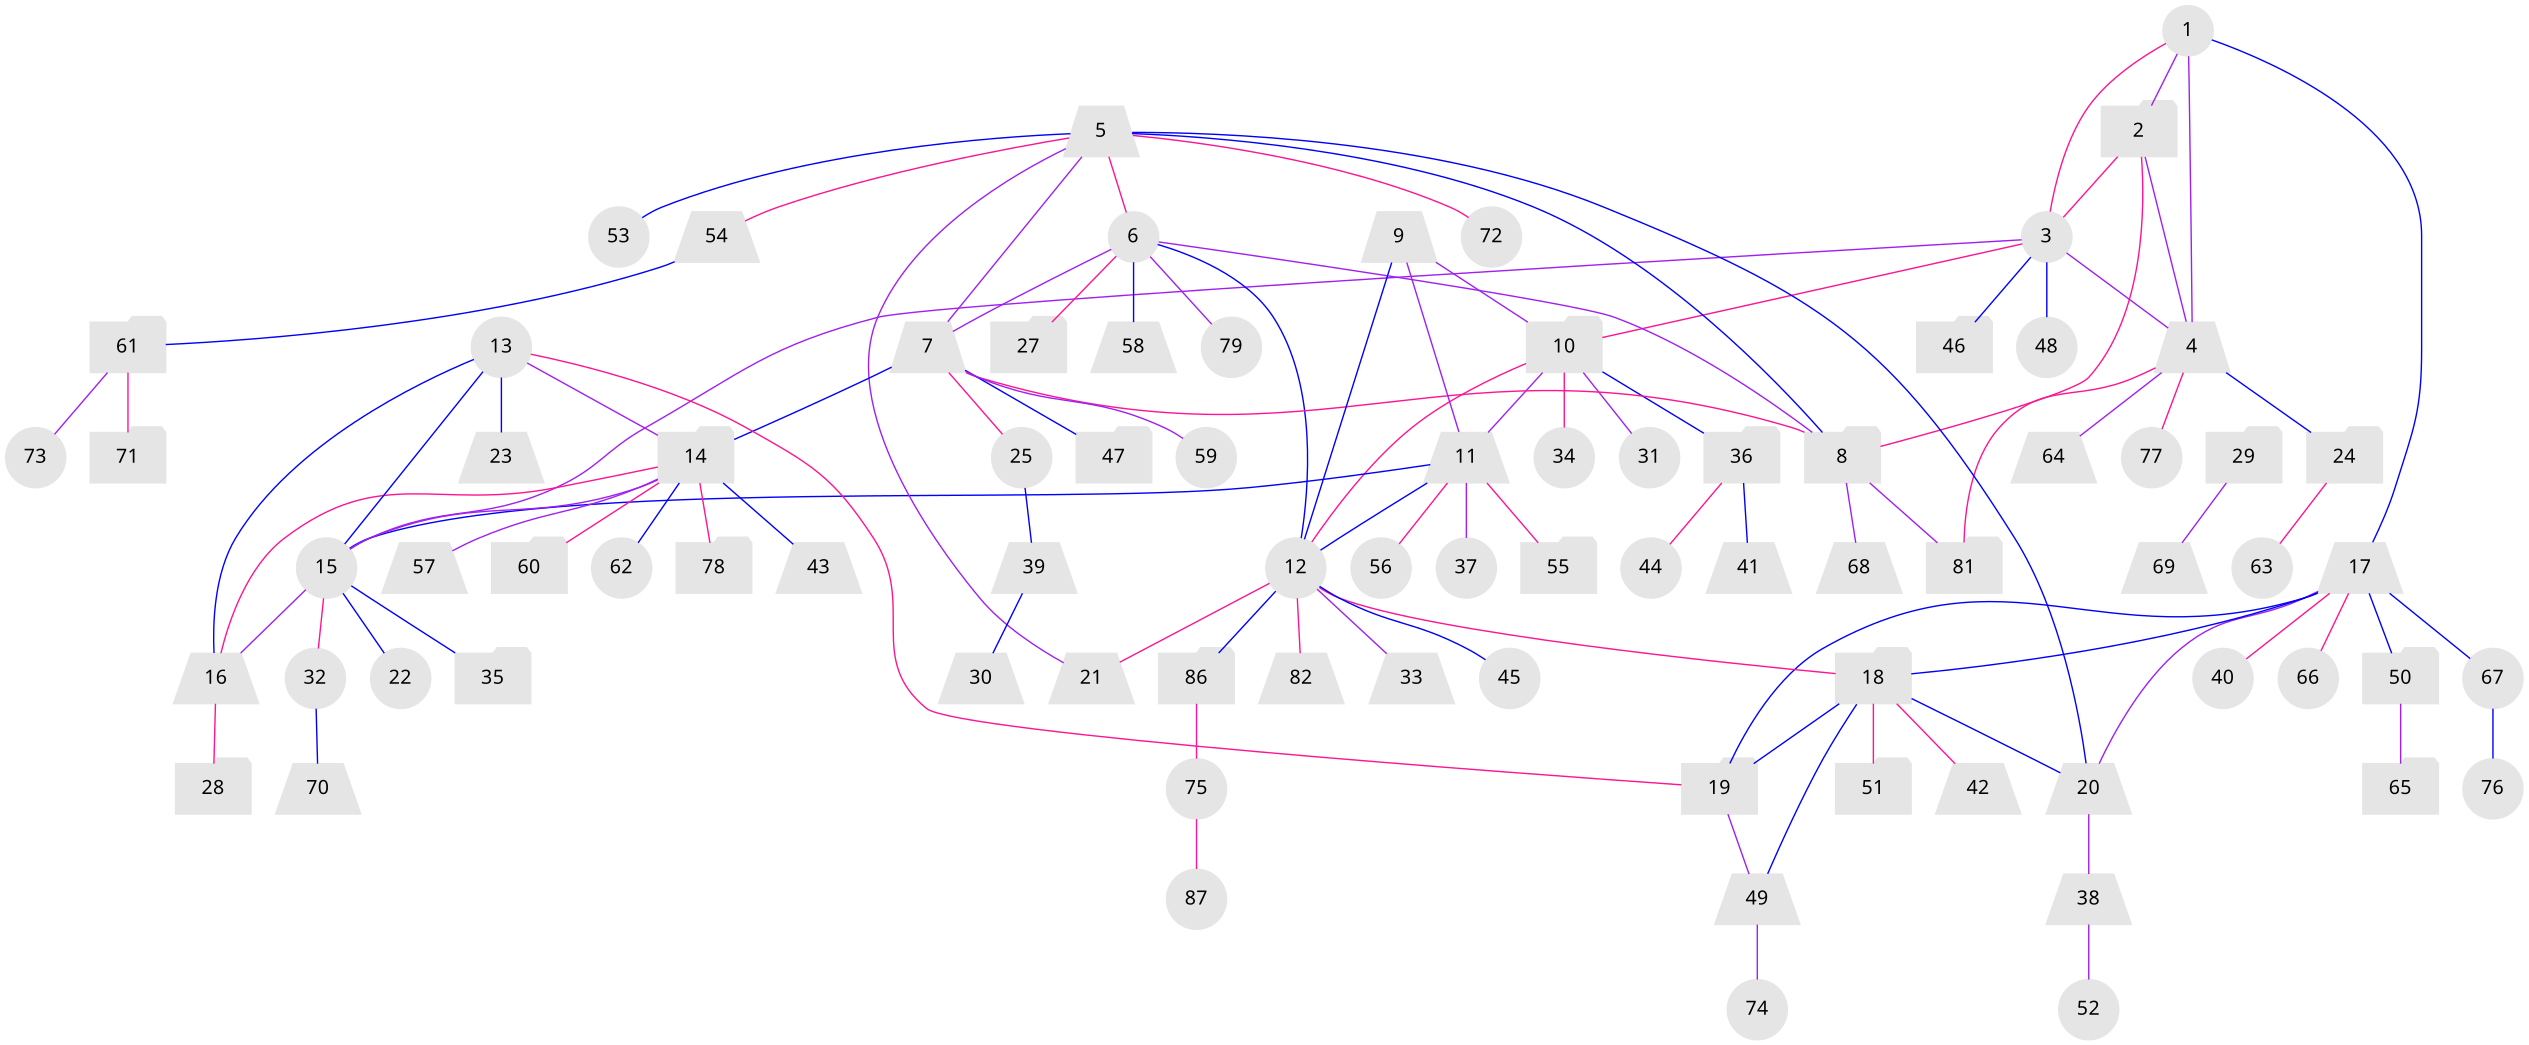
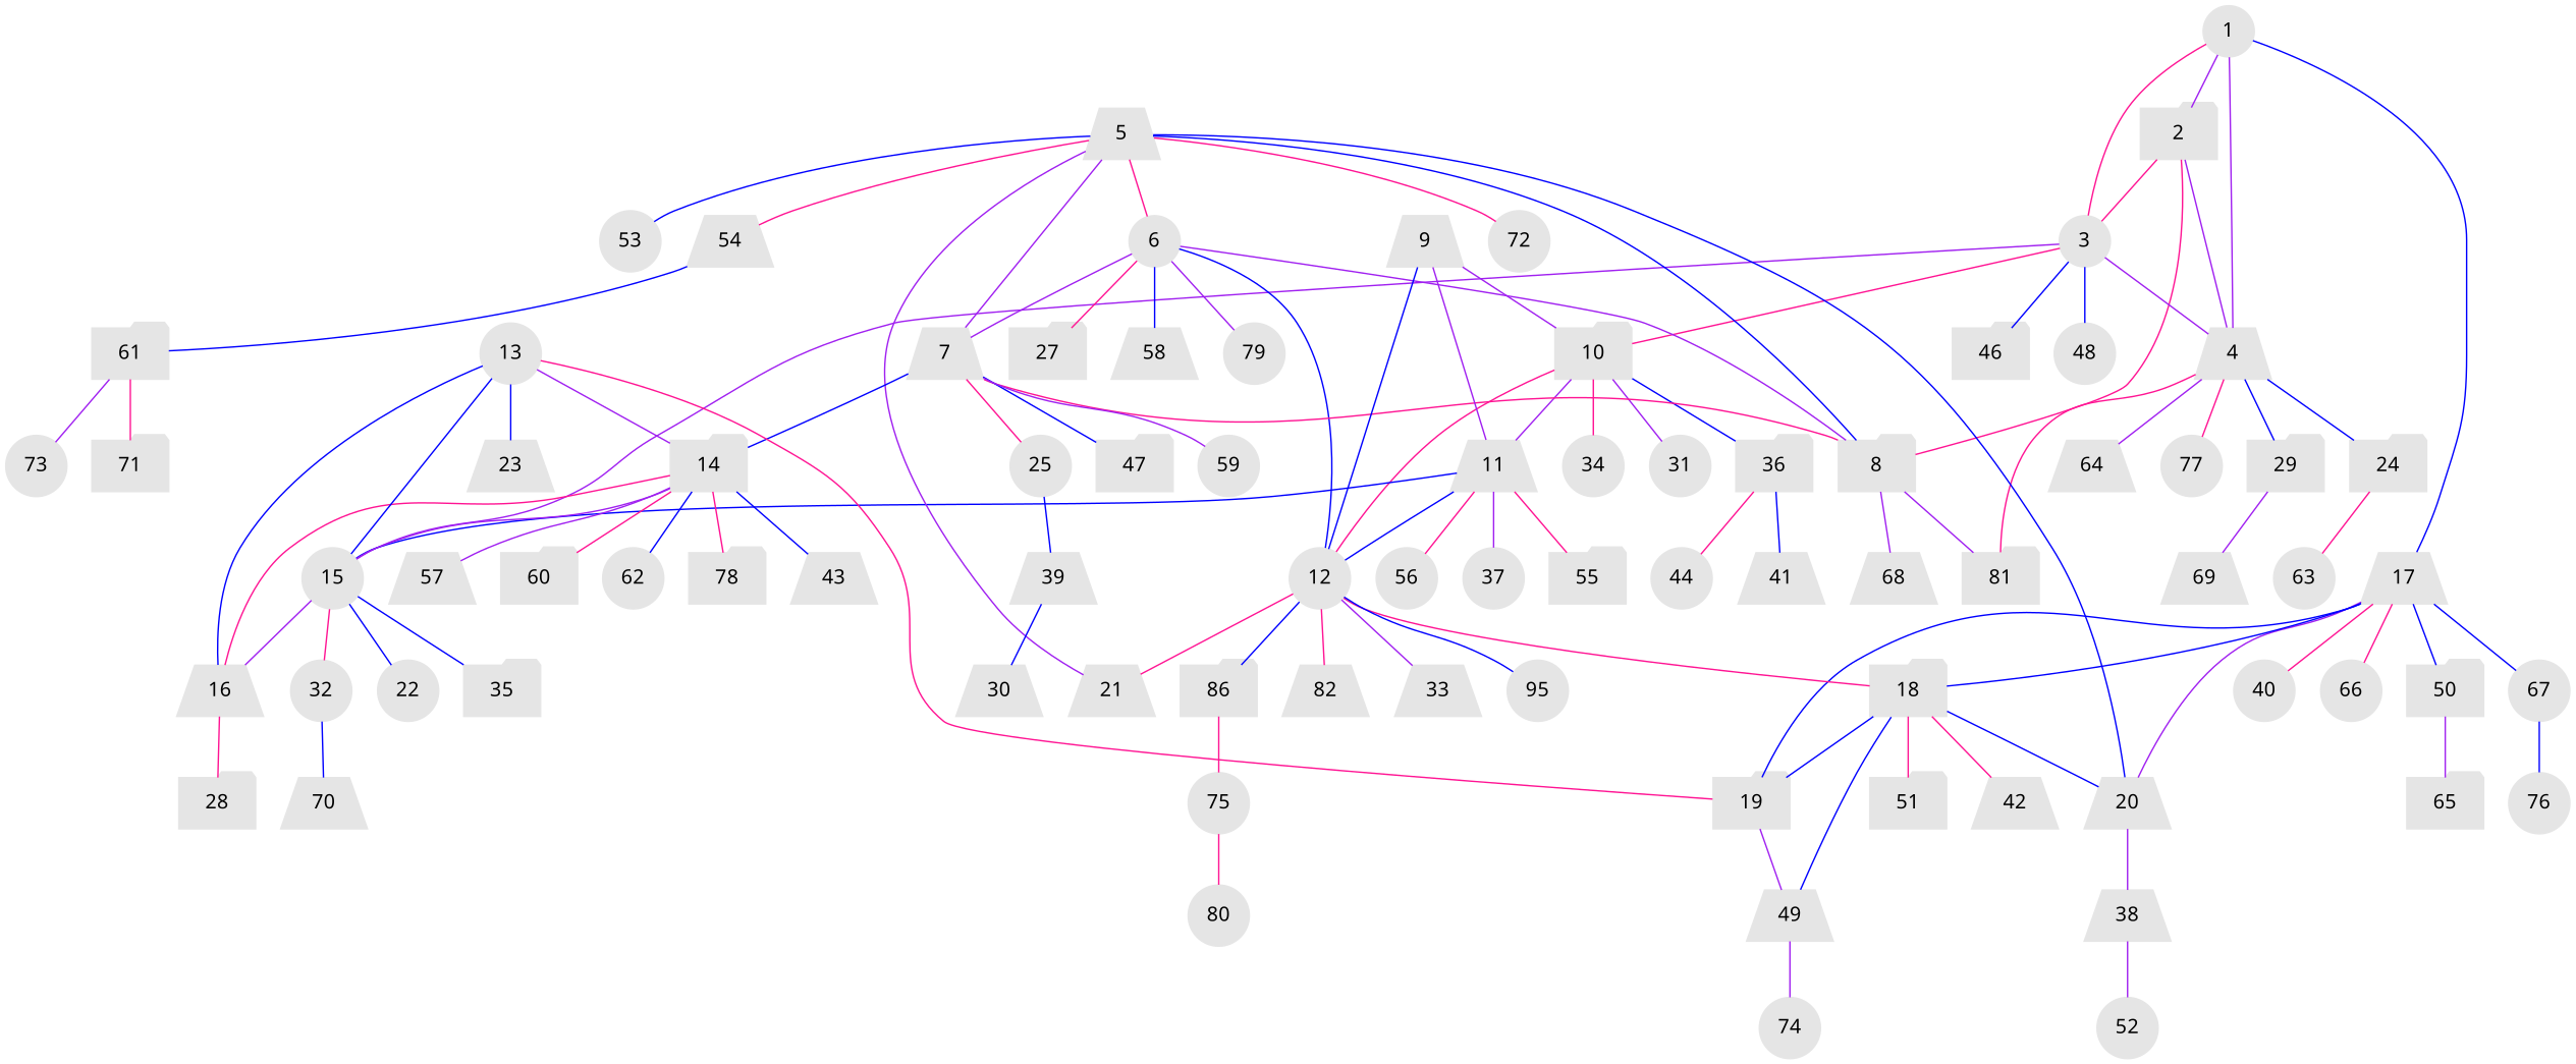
  graph {
    fontname="Noto Sans"
    node [color=gray90 fontname="Noto Sans" shape=circle style=filled]
    edge [color=blue fontname="Noto Sans"]
    2 [shape=folder]
    1
    3
    4 [shape=trapezium]
    17 [shape=trapezium]
    8 [shape=folder]
    10 [shape=folder]
    15
    46 [shape=folder]
    48
    24 [shape=folder]
    29 [shape=folder]
    64 [shape=trapezium]
    77
    81 [shape=folder]
    20 [shape=trapezium]
    18 [shape=folder]
    19 [shape=folder]
    40
    50 [shape=folder]
    66
    67
    68 [shape=trapezium]
    12
    11 [shape=trapezium]
    31
    34
    36 [shape=folder]
    16 [shape=trapezium]
    22
    32
    35 [shape=folder]
    63
    69 [shape=trapezium]
    5 [shape=trapezium]
    6
    7 [shape=trapezium]
    21 [shape=trapezium]
    53
    54 [shape=trapezium]
    72
    27 [shape=folder]
    58 [shape=trapezium]
    79
    14 [shape=folder]
    25
    47 [shape=folder]
    59
    38 [shape=trapezium]
    61 [shape=folder]
    n51 [label=86 shape=folder]
    33 [shape=trapezium]
-   45
+   45 [label=95]
    82 [shape=trapezium]
    43 [shape=trapezium]
    57 [shape=trapezium]
    60 [shape=folder]
    62
    78 [shape=folder]
    39 [shape=trapezium]
    9 [shape=trapezium]
    37
    55 [shape=folder]
    56
    41 [shape=trapezium]
    44
    42 [shape=trapezium]
    49 [shape=trapezium]
    51 [shape=folder]
    75
    13
    23 [shape=trapezium]
    28 [shape=folder]
    70 [shape=trapezium]
    65 [shape=folder]
    76
    74
    52
    30 [shape=trapezium]
-   80 [label=87]
+   80
    71 [shape=folder]
    73
    2 -- 3 [color=deeppink]
    2 -- 4 [color=purple]
    2 -- 8 [color=deeppink]
    1 -- 2 [color=purple]
    1 -- 3 [color=deeppink]
    1 -- 4 [color=purple]
    1 -- 17
    3 -- 4 [color=purple]
    3 -- 10 [color=deeppink]
    3 -- 15 [color=purple]
    3 -- 46
    3 -- 48
    4 -- 24
+   4 -- 29
    4 -- 64 [color=purple]
    4 -- 77 [color=deeppink]
    4 -- 81 [color=deeppink]
    17 -- 20 [color=purple]
    17 -- 18
    17 -- 19
    17 -- 40 [color=deeppink]
    17 -- 50
    17 -- 66 [color=deeppink]
    17 -- 67
    8 -- 81 [color=purple]
    8 -- 68 [color=purple]
    10 -- 12 [color=deeppink]
    10 -- 11 [color=purple]
    10 -- 31 [color=purple]
    10 -- 34 [color=deeppink]
    10 -- 36
    15 -- 16 [color=purple]
    15 -- 22
    15 -- 32 [color=deeppink]
    15 -- 35
    24 -- 63 [color=deeppink]
    29 -- 69 [color=purple]
    20 -- 38 [color=purple]
    18 -- 20
    18 -- 19
    18 -- 42 [color=deeppink]
    18 -- 49
    18 -- 51 [color=deeppink]
    19 -- 49 [color=purple]
    50 -- 65 [color=purple]
    67 -- 76
    12 -- 18 [color=deeppink]
    12 -- 21 [color=deeppink]
    12 -- n51
    12 -- 33 [color=purple]
    12 -- 45
    12 -- 82 [color=deeppink]
    11 -- 15
    11 -- 12
    11 -- 37 [color=purple]
    11 -- 55 [color=deeppink]
    11 -- 56 [color=deeppink]
    36 -- 41
    36 -- 44 [color=deeppink]
    16 -- 28 [color=deeppink]
    32 -- 70
    5 -- 8
    5 -- 20
    5 -- 6 [color=deeppink]
    5 -- 7 [color=purple]
    5 -- 21 [color=purple]
    5 -- 53
    5 -- 54 [color=deeppink]
    5 -- 72 [color=deeppink]
    6 -- 8 [color=purple]
    6 -- 12
    6 -- 7 [color=purple]
    6 -- 27 [color=deeppink]
    6 -- 58
    6 -- 79 [color=purple]
    7 -- 8 [color=deeppink]
    7 -- 14
    7 -- 25 [color=deeppink]
    7 -- 47
    7 -- 59 [color=purple]
    54 -- 61
    14 -- 15 [color=purple]
    14 -- 16 [color=deeppink]
    14 -- 43
    14 -- 57 [color=purple]
    14 -- 60 [color=deeppink]
    14 -- 62
    14 -- 78 [color=deeppink]
    25 -- 39
    38 -- 52 [color=purple]
    61 -- 71 [color=deeppink]
    61 -- 73 [color=purple]
    n51 -- 75 [color=deeppink]
    39 -- 30
    9 -- 10 [color=purple]
    9 -- 12
    9 -- 11 [color=purple]
    49 -- 74 [color=purple]
    75 -- 80 [color=deeppink]
    13 -- 15
    13 -- 19 [color=deeppink]
    13 -- 16
    13 -- 14 [color=purple]
    13 -- 23
  }
